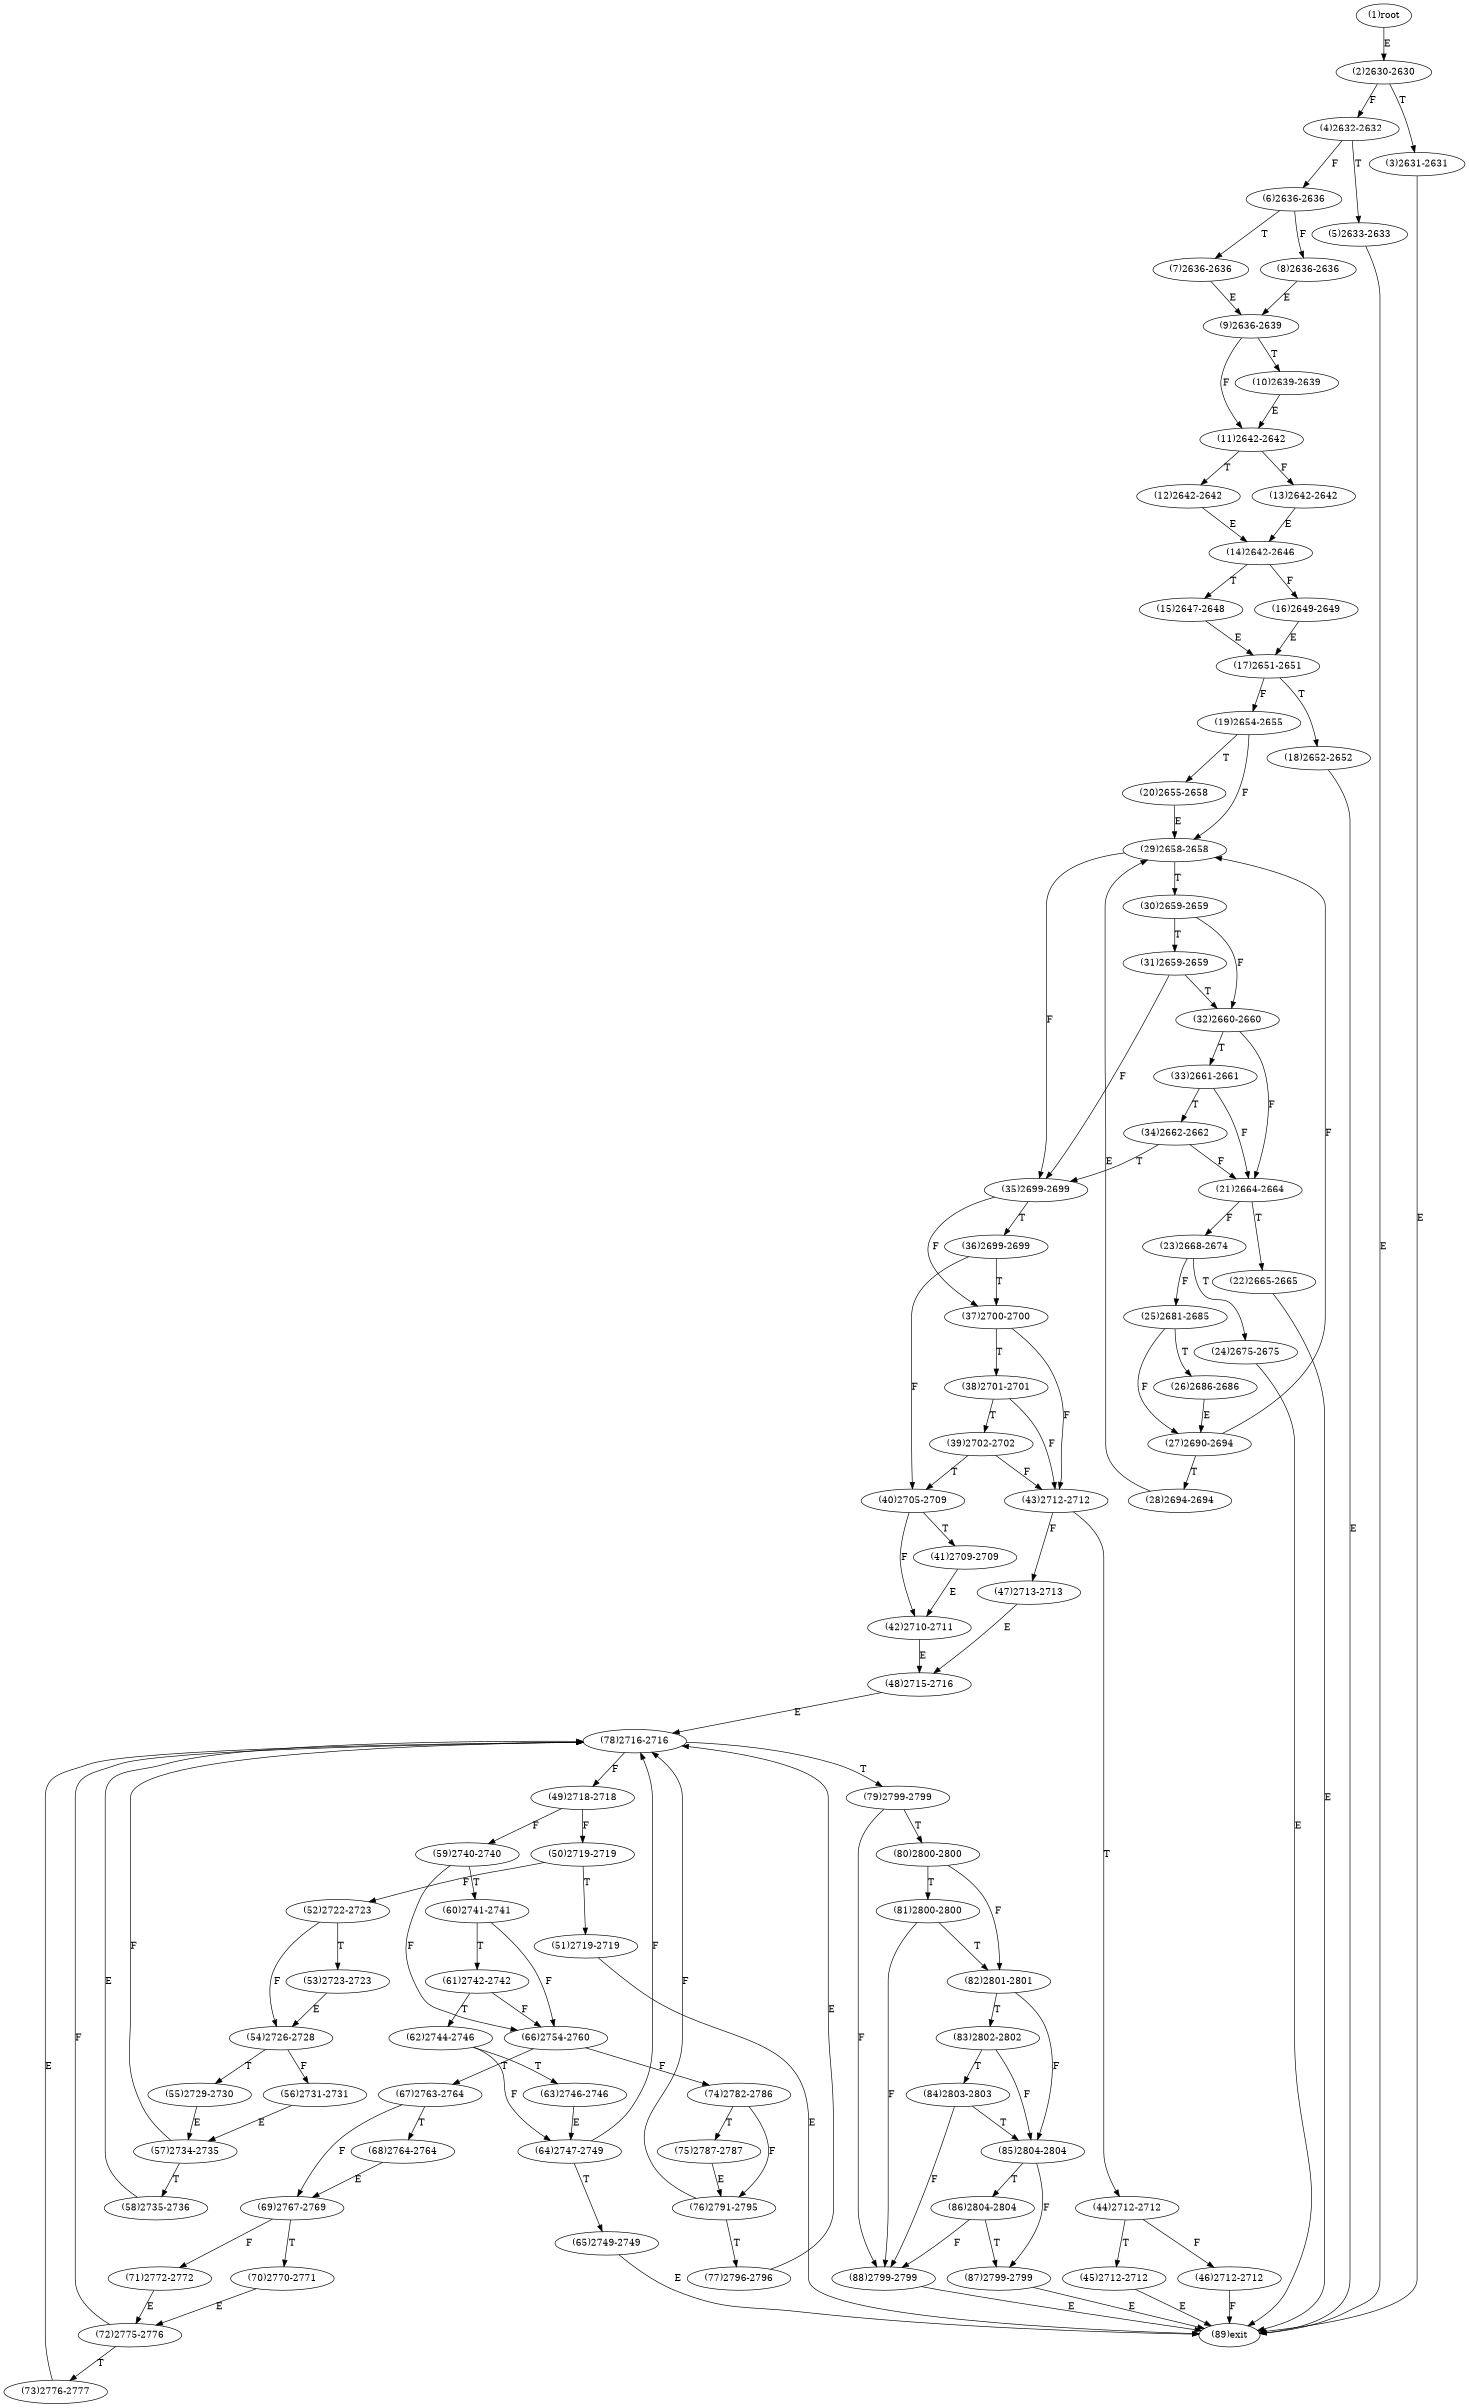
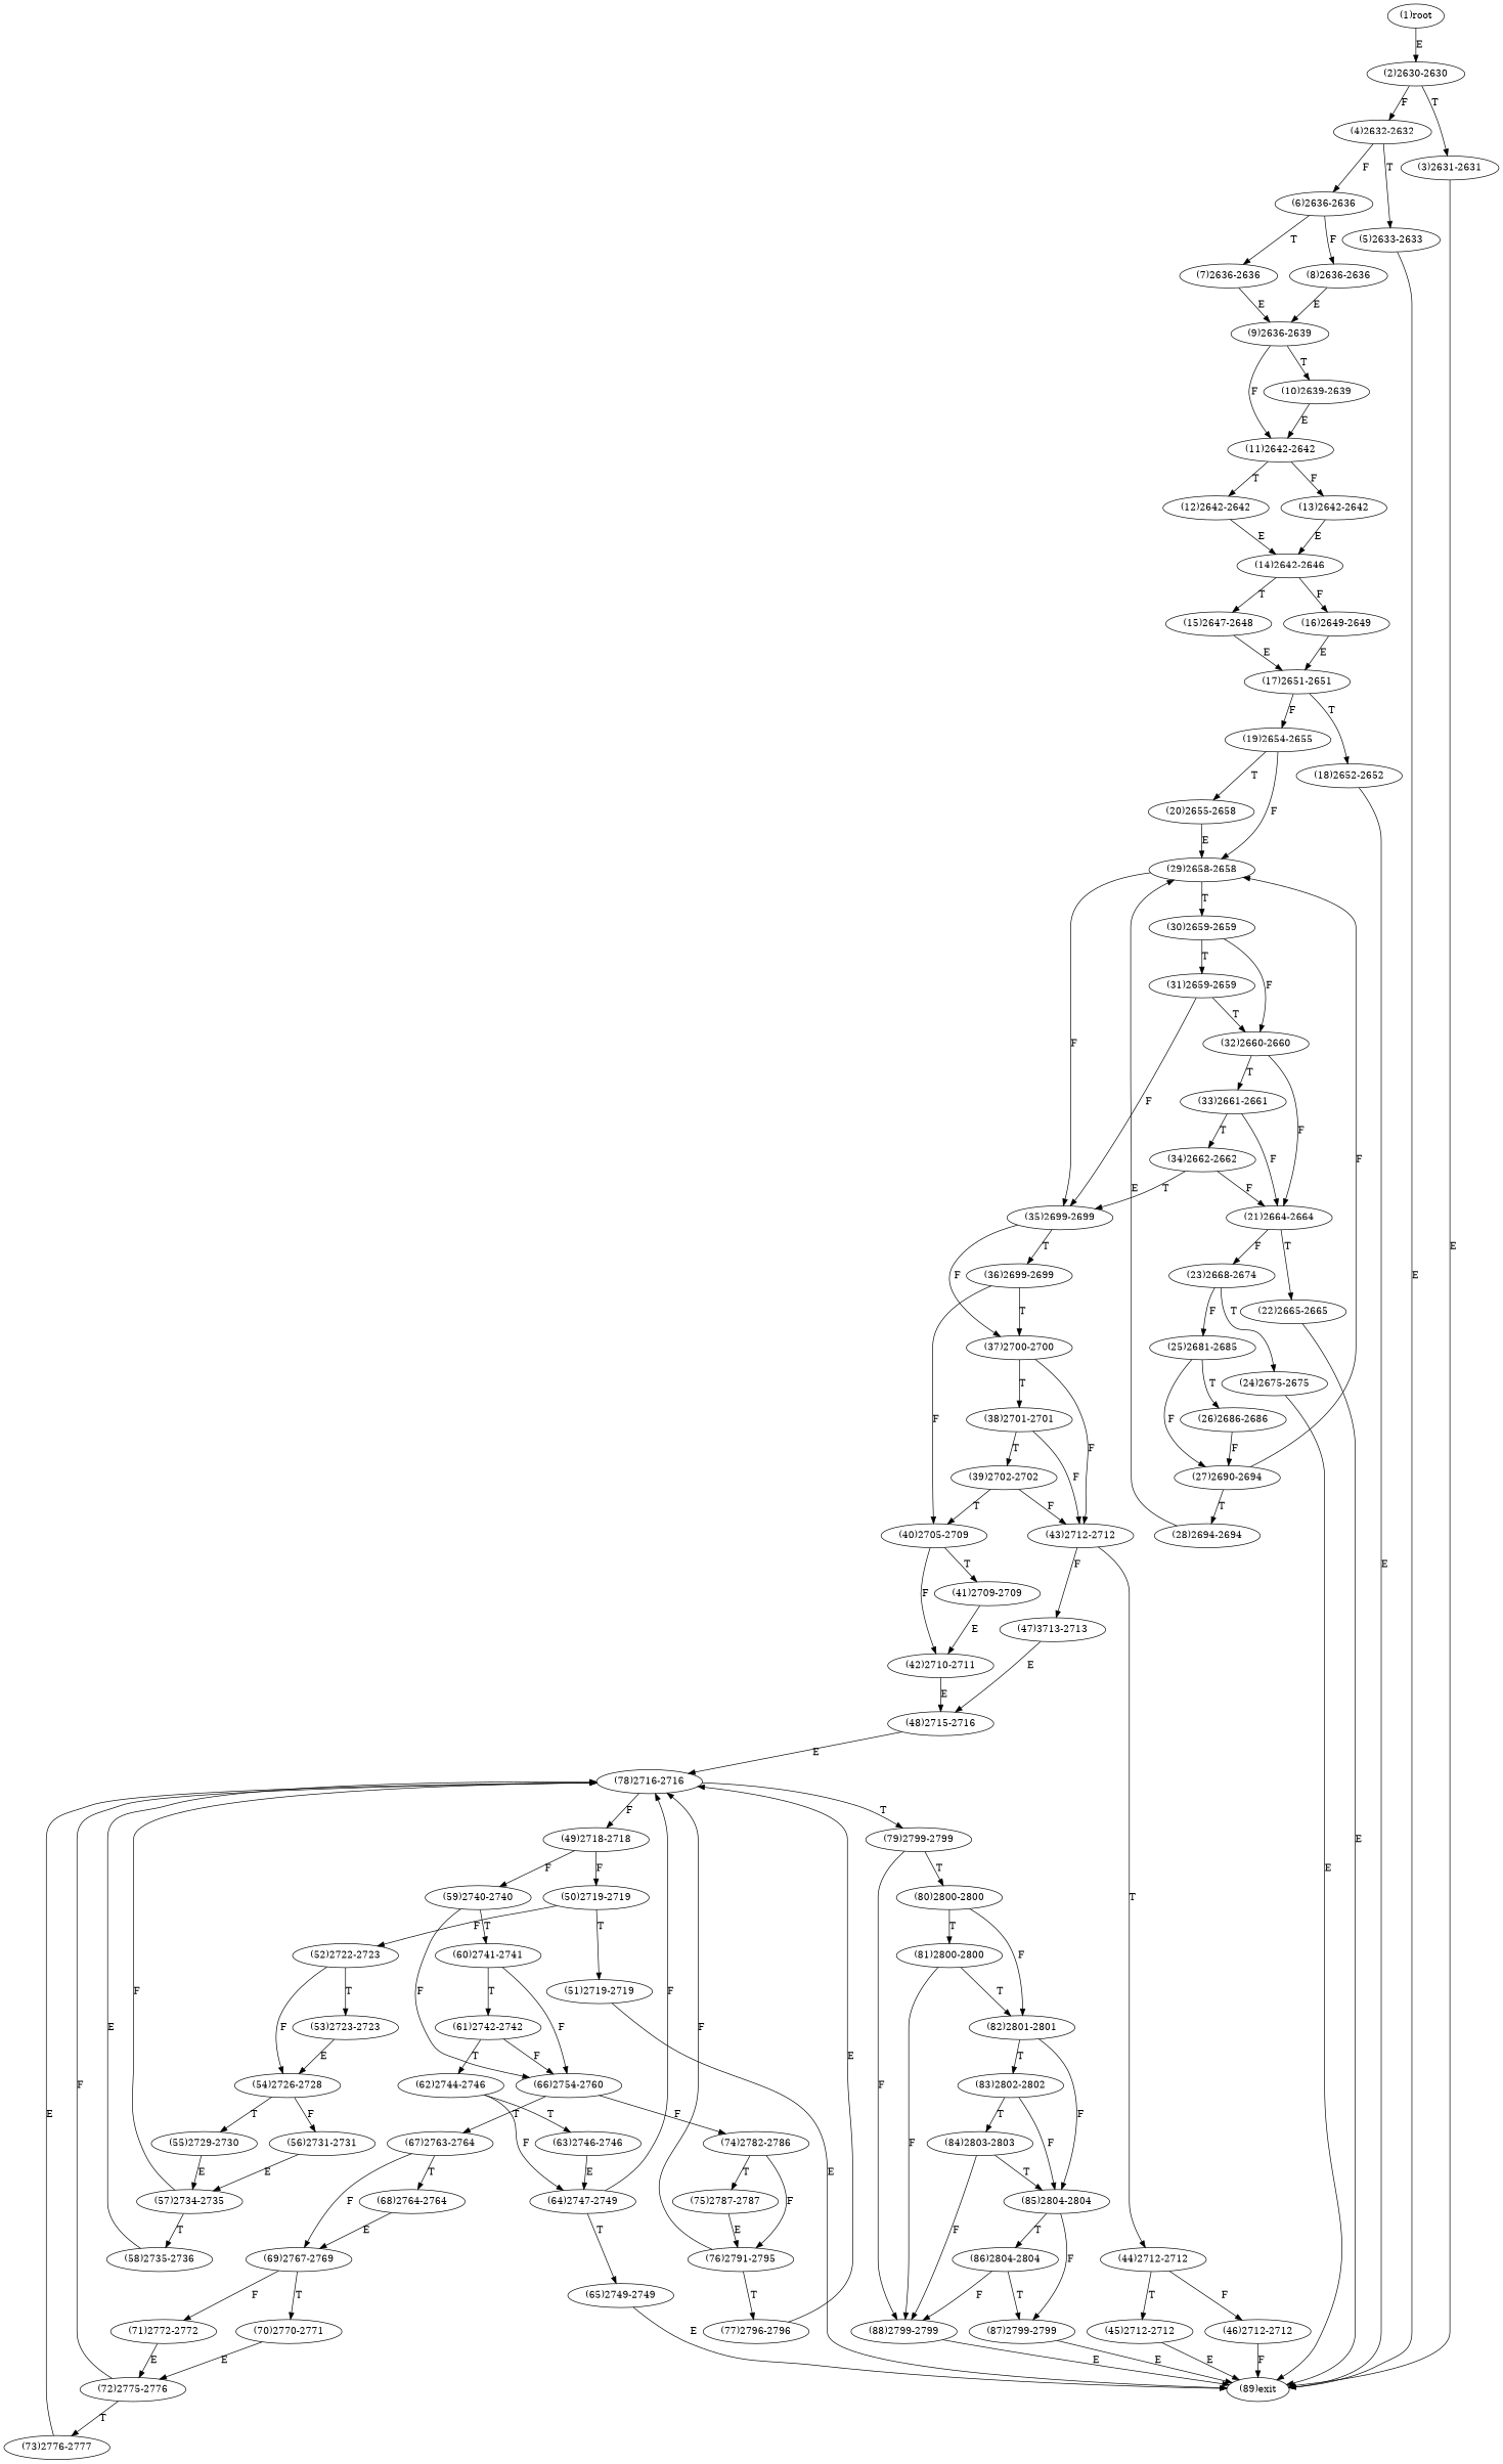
  digraph {
    n1 [label="(1)root"]
    n2 [label="(2)2630-2630"]
    n3 [label="(3)2631-2631"]
    n4 [label="(4)2632-2632"]
    n5 [label="(89)exit"]
    n6 [label="(5)2633-2633"]
    n7 [label="(6)2636-2636"]
    n8 [label="(7)2636-2636"]
    n9 [label="(8)2636-2636"]
    n10 [label="(9)2636-2639"]
    n11 [label="(10)2639-2639"]
    n12 [label="(11)2642-2642"]
    n13 [label="(12)2642-2642"]
    n14 [label="(13)2642-2642"]
    n15 [label="(14)2642-2646"]
    n16 [label="(15)2647-2648"]
    n17 [label="(16)2649-2649"]
    n18 [label="(17)2651-2651"]
    n19 [label="(19)2654-2655"]
    n20 [label="(18)2652-2652"]
    n21 [label="(20)2655-2658"]
    n22 [label="(29)2658-2658"]
    n23 [label="(30)2659-2659"]
    n24 [label="(35)2699-2699"]
    n25 [label="(21)2664-2664"]
    n26 [label="(23)2668-2674"]
    n27 [label="(22)2665-2665"]
    n28 [label="(25)2681-2685"]
    n29 [label="(24)2675-2675"]
    n30 [label="(27)2690-2694"]
    n31 [label="(26)2686-2686"]
    n32 [label="(28)2694-2694"]
    n33 [label="(31)2659-2659"]
    n34 [label="(32)2660-2660"]
    n35 [label="(36)2699-2699"]
    n36 [label="(37)2700-2700"]
    n37 [label="(33)2661-2661"]
    n38 [label="(34)2662-2662"]
    n39 [label="(40)2705-2709"]
    n40 [label="(38)2701-2701"]
    n41 [label="(43)2712-2712"]
    n42 [label="(39)2702-2702"]
-   n43 [label="(47)2713-2713"]
+   n43 [label="(47)3713-2713"]
    n44 [label="(44)2712-2712"]
    n45 [label="(42)2710-2711"]
    n46 [label="(41)2709-2709"]
    n47 [label="(48)2715-2716"]
    n48 [label="(78)2716-2716"]
    n49 [label="(46)2712-2712"]
    n50 [label="(45)2712-2712"]
    n51 [label="(51)2719-2719"]
    n52 [label="(50)2719-2719"]
    n53 [label="(52)2722-2723"]
    n54 [label="(54)2726-2728"]
    n55 [label="(53)2723-2723"]
    n56 [label="(49)2718-2718"]
    n57 [label="(59)2740-2740"]
    n58 [label="(60)2741-2741"]
    n59 [label="(66)2754-2760"]
    n60 [label="(79)2799-2799"]
    n61 [label="(55)2729-2730"]
    n62 [label="(57)2734-2735"]
    n63 [label="(58)2735-2736"]
    n64 [label="(56)2731-2731"]
    n65 [label="(61)2742-2742"]
    n66 [label="(67)2763-2764"]
    n67 [label="(74)2782-2786"]
    n68 [label="(63)2746-2746"]
    n69 [label="(64)2747-2749"]
    n70 [label="(65)2749-2749"]
    n71 [label="(62)2744-2746"]
    n72 [label="(68)2764-2764"]
    n73 [label="(69)2767-2769"]
    n74 [label="(70)2770-2771"]
    n75 [label="(71)2772-2772"]
    n76 [label="(72)2775-2776"]
    n77 [label="(73)2776-2777"]
    n78 [label="(76)2791-2795"]
    n79 [label="(75)2787-2787"]
    n80 [label="(77)2796-2796"]
    n81 [label="(80)2800-2800"]
    n82 [label="(88)2799-2799"]
    n83 [label="(81)2800-2800"]
    n84 [label="(82)2801-2801"]
    n85 [label="(85)2804-2804"]
    n86 [label="(87)2799-2799"]
    n87 [label="(86)2804-2804"]
    n88 [label="(84)2803-2803"]
    n89 [label="(83)2802-2802"]
    n1 -> n2 [label=E]
    n2 -> n3 [label=T]
    n2 -> n4 [label=F]
    n3 -> n5 [label=E]
    n4 -> n6 [label=T]
    n4 -> n7 [label=F]
    n6 -> n5 [label=E]
    n7 -> n8 [label=T]
    n7 -> n9 [label=F]
    n8 -> n10 [label=E]
    n9 -> n10 [label=E]
    n10 -> n11 [label=T]
    n10 -> n12 [label=F]
    n11 -> n12 [label=E]
    n12 -> n13 [label=T]
    n12 -> n14 [label=F]
    n13 -> n15 [label=E]
    n14 -> n15 [label=E]
    n15 -> n16 [label=T]
    n15 -> n17 [label=F]
    n16 -> n18 [label=E]
    n17 -> n18 [label=E]
    n18 -> n19 [label=F]
    n18 -> n20 [label=T]
    n19 -> n21 [label=T]
    n19 -> n22 [label=F]
    n20 -> n5 [label=E]
    n21 -> n22 [label=E]
    n22 -> n23 [label=T]
    n22 -> n24 [label=F]
    n23 -> n33 [label=T]
    n23 -> n34 [label=F]
    n24 -> n35 [label=T]
    n24 -> n36 [label=F]
    n25 -> n26 [label=F]
    n25 -> n27 [label=T]
    n26 -> n28 [label=F]
    n26 -> n29 [label=T]
    n27 -> n5 [label=E]
    n28 -> n30 [label=F]
    n28 -> n31 [label=T]
    n29 -> n5 [label=E]
    n30 -> n22 [label=F]
    n30 -> n32 [label=T]
-   n31 -> n30 [label=E]
+   n31 -> n30 [label=F]
    n32 -> n22 [label=E]
    n33 -> n24 [label=F]
    n33 -> n34 [label=T]
    n34 -> n25 [label=F]
    n34 -> n37 [label=T]
    n35 -> n36 [label=T]
    n35 -> n39 [label=F]
    n36 -> n40 [label=T]
    n36 -> n41 [label=F]
    n37 -> n25 [label=F]
    n37 -> n38 [label=T]
    n38 -> n24 [label=T]
    n38 -> n25 [label=F]
    n39 -> n45 [label=F]
    n39 -> n46 [label=T]
    n40 -> n41 [label=F]
    n40 -> n42 [label=T]
    n41 -> n43 [label=F]
    n41 -> n44 [label=T]
    n42 -> n39 [label=T]
    n42 -> n41 [label=F]
    n43 -> n47 [label=E]
    n44 -> n49 [label=F]
    n44 -> n50 [label=T]
    n45 -> n47 [label=E]
    n46 -> n45 [label=E]
    n47 -> n48 [label=E]
    n48 -> n56 [label=F]
    n48 -> n60 [label=T]
    n49 -> n5 [label=F]
    n50 -> n5 [label=E]
    n51 -> n5 [label=E]
    n52 -> n51 [label=T]
    n52 -> n53 [label=F]
    n53 -> n54 [label=F]
    n53 -> n55 [label=T]
    n54 -> n61 [label=T]
    n54 -> n64 [label=F]
    n55 -> n54 [label=E]
    n56 -> n52 [label=F]
    n56 -> n57 [label=F]
    n57 -> n58 [label=T]
    n57 -> n59 [label=F]
    n58 -> n59 [label=F]
    n58 -> n65 [label=T]
    n59 -> n66 [label=T]
    n59 -> n67 [label=F]
    n60 -> n81 [label=T]
    n60 -> n82 [label=F]
    n61 -> n62 [label=E]
    n62 -> n48 [label=F]
    n62 -> n63 [label=T]
    n63 -> n48 [label=E]
    n64 -> n62 [label=E]
    n65 -> n59 [label=F]
    n65 -> n71 [label=T]
    n66 -> n72 [label=T]
    n66 -> n73 [label=F]
    n67 -> n78 [label=F]
    n67 -> n79 [label=T]
    n68 -> n69 [label=E]
    n69 -> n48 [label=F]
    n69 -> n70 [label=T]
    n70 -> n5 [label=E]
    n71 -> n68 [label=T]
    n71 -> n69 [label=F]
    n72 -> n73 [label=E]
    n73 -> n74 [label=T]
    n73 -> n75 [label=F]
    n74 -> n76 [label=E]
    n75 -> n76 [label=E]
    n76 -> n48 [label=F]
    n76 -> n77 [label=T]
    n77 -> n48 [label=E]
    n78 -> n48 [label=F]
    n78 -> n80 [label=T]
    n79 -> n78 [label=E]
    n80 -> n48 [label=E]
    n81 -> n83 [label=T]
    n81 -> n84 [label=F]
    n82 -> n5 [label=E]
    n83 -> n82 [label=F]
    n83 -> n84 [label=T]
    n84 -> n85 [label=F]
    n84 -> n89 [label=T]
    n85 -> n86 [label=F]
    n85 -> n87 [label=T]
    n86 -> n5 [label=E]
    n87 -> n82 [label=F]
    n87 -> n86 [label=T]
    n88 -> n82 [label=F]
    n88 -> n85 [label=T]
    n89 -> n85 [label=F]
    n89 -> n88 [label=T]
  }
